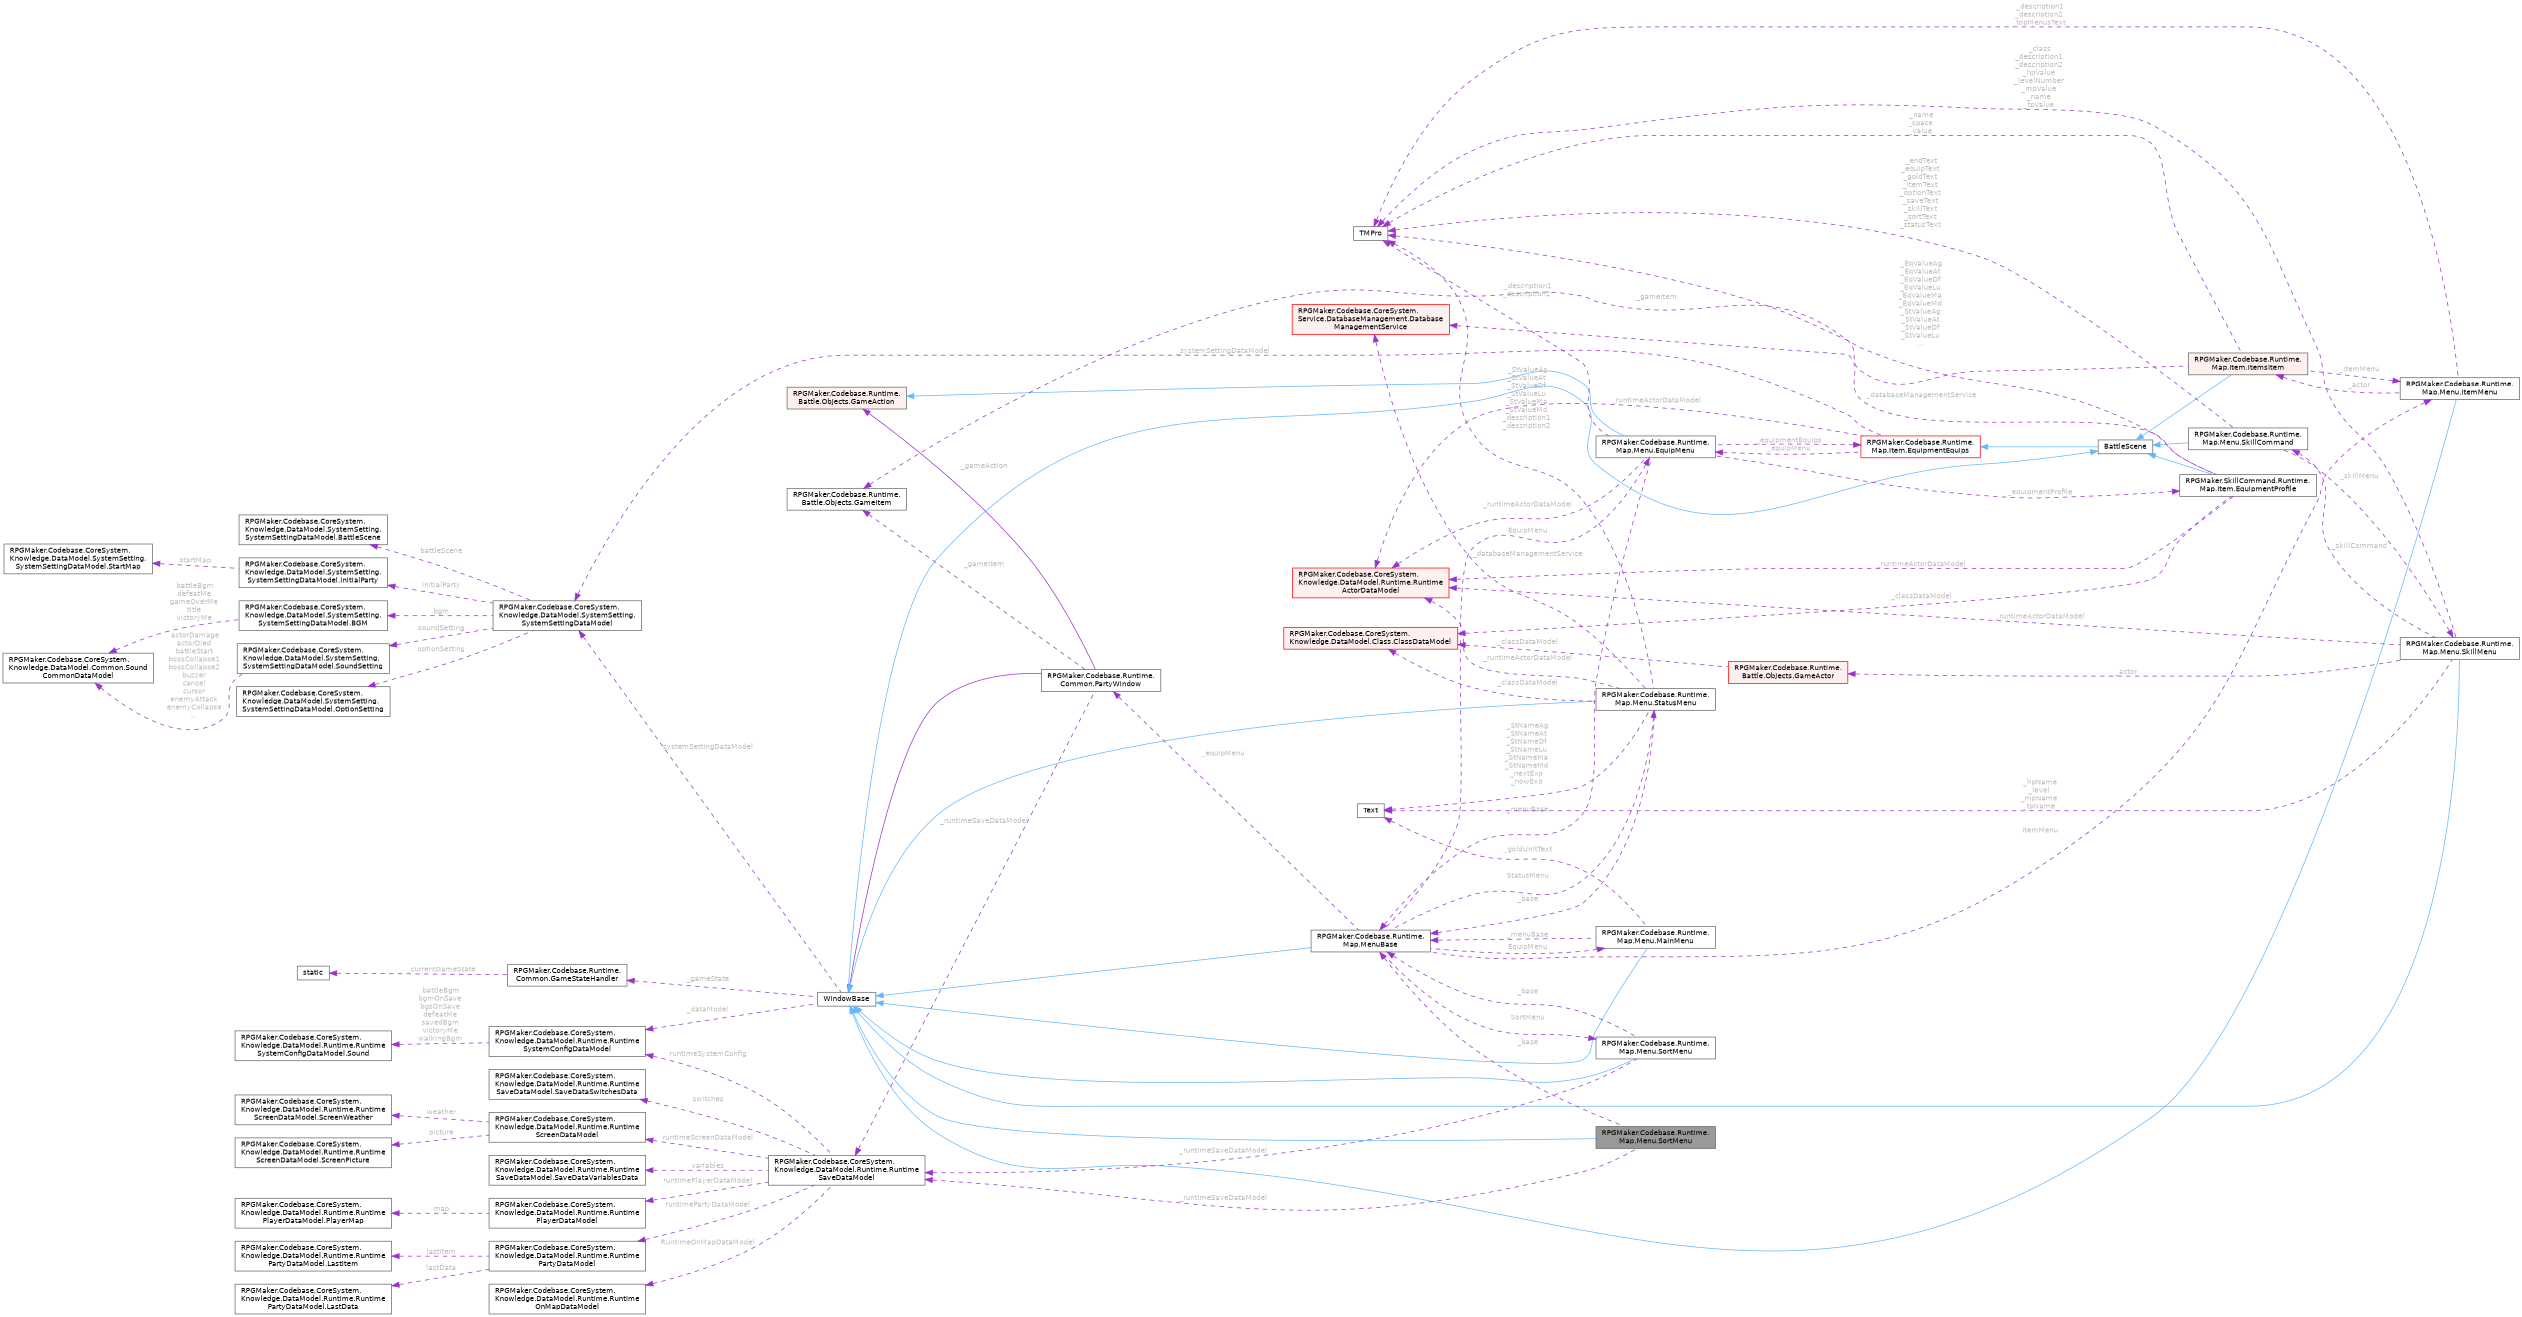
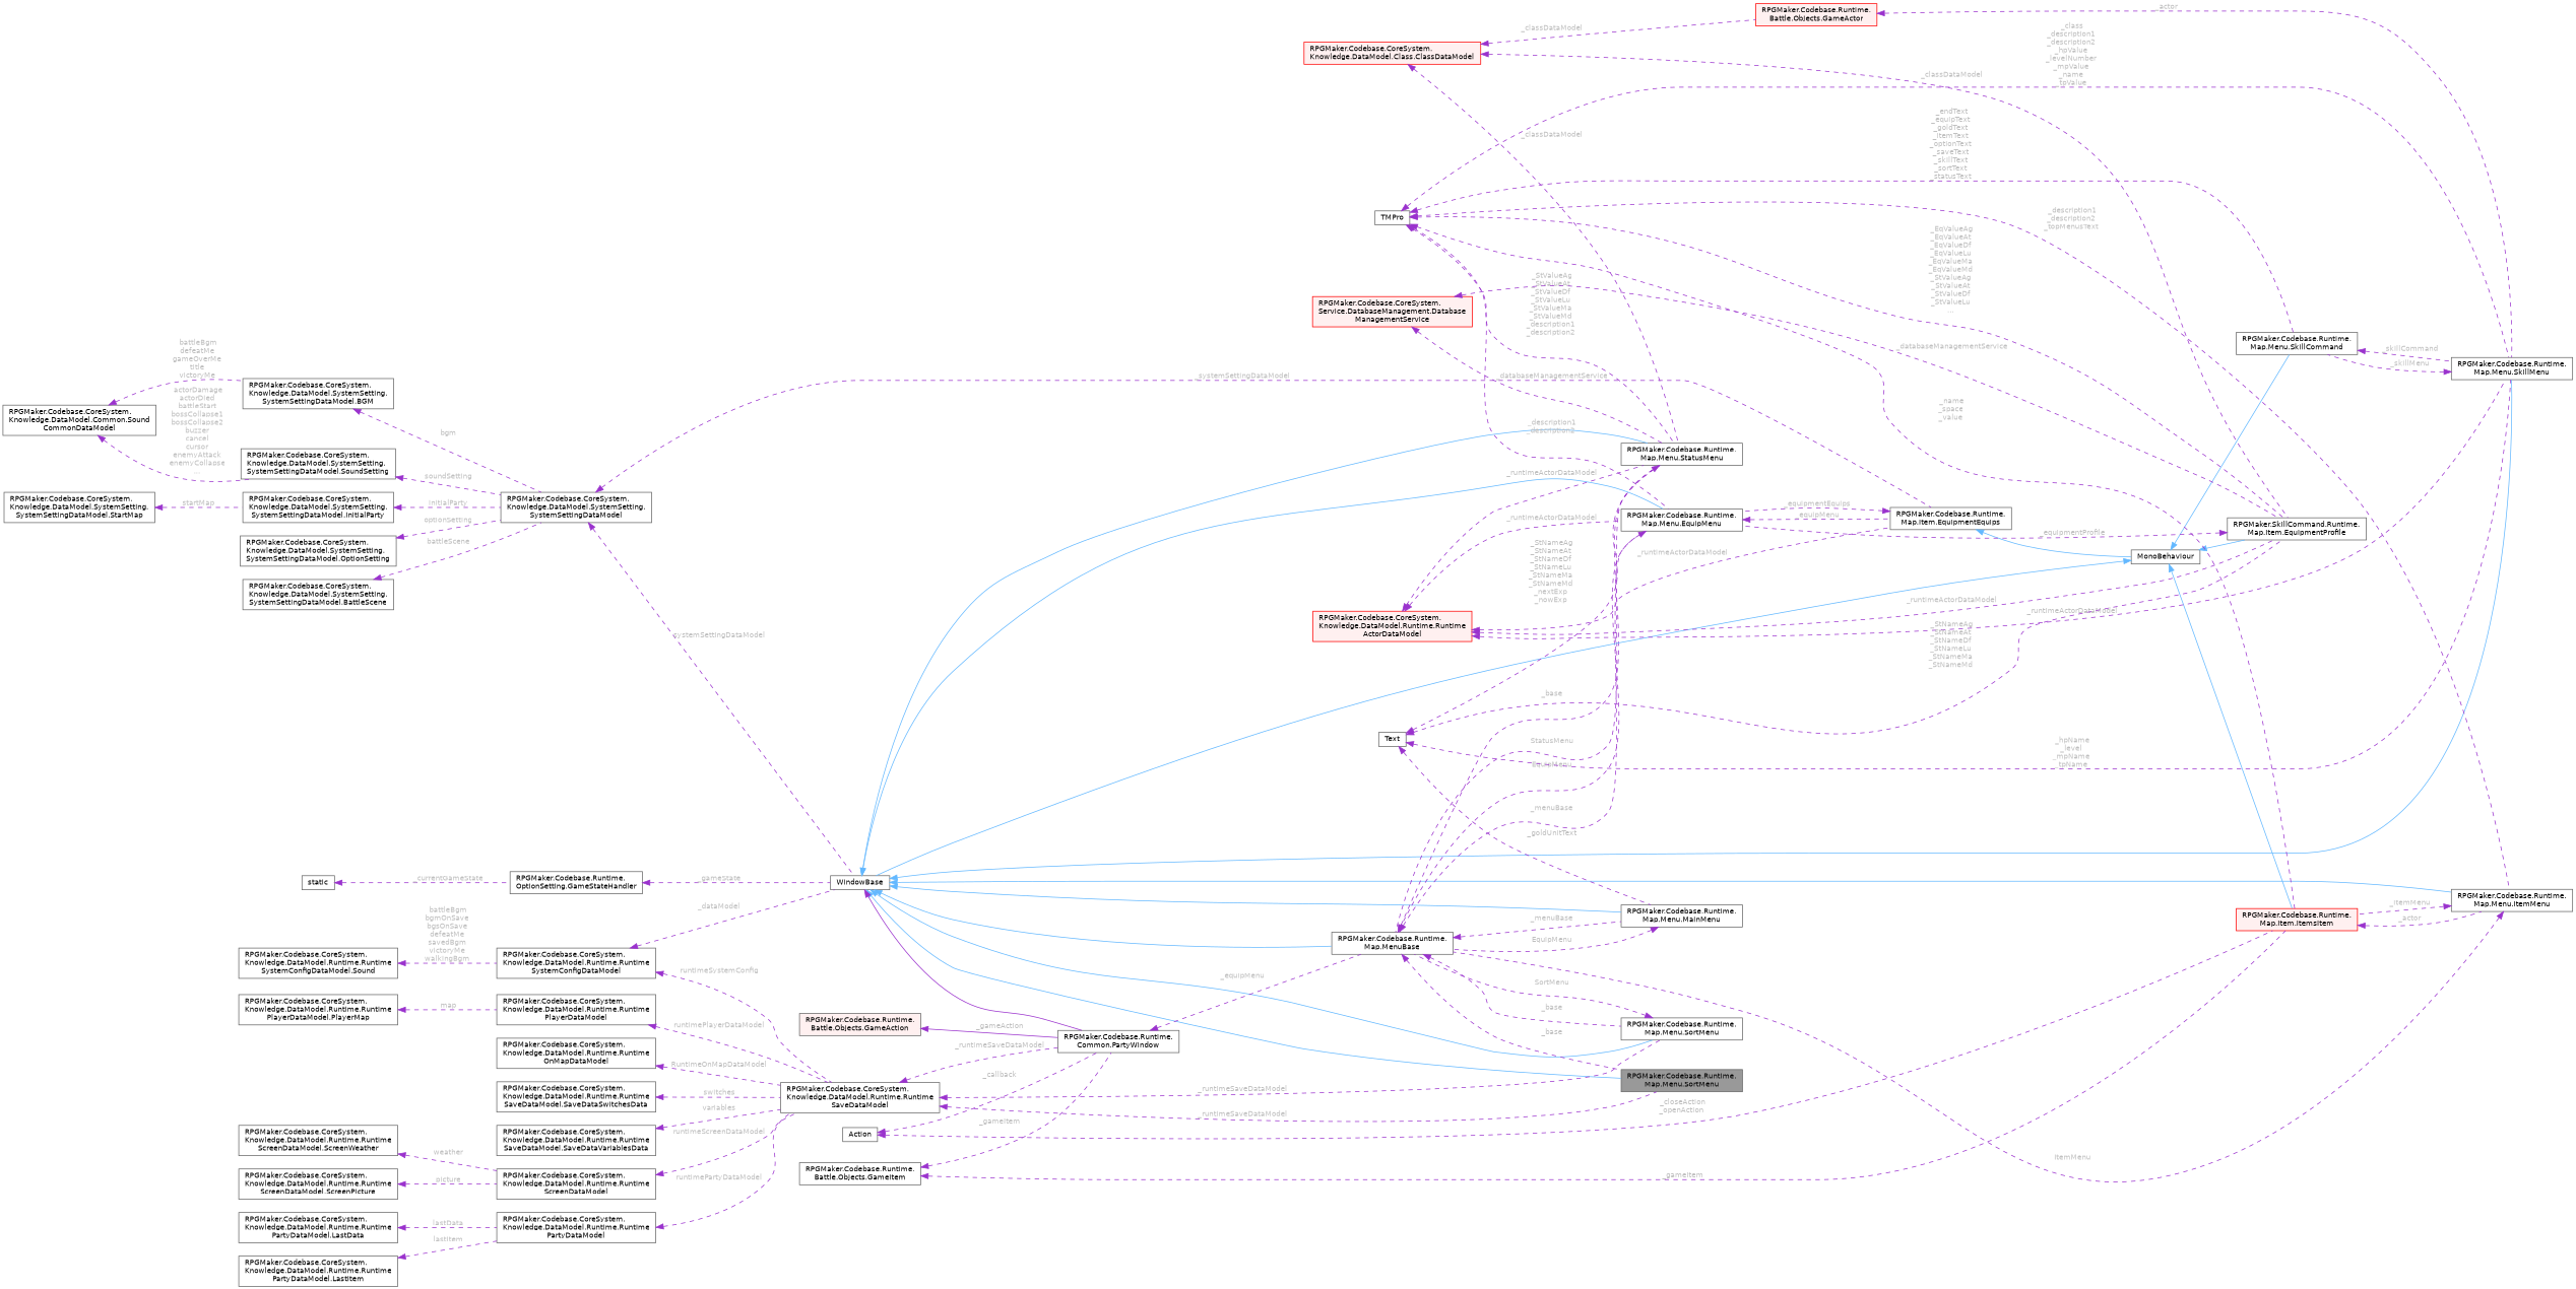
  digraph {
    rankdir=LR
    node [color=gray40 fillcolor=white fontname=Helvetica fontsize=10 shape=box style=filled]
    edge [color=darkorchid3 dir=back fontname=Helvetica fontsize=10 labelfontname=Helvetica labelfontsize=10 style=dashed fontcolor=grey]
    n1 [fillcolor=grey60 fontcolor=black height=0.2 label="RPGMaker.Codebase.Runtime.\lMap.Menu.SortMenu" width=0.4]
    n2 [height=0.2 label=WindowBase width=0.4]
    n3 [height=0.2 label="RPGMaker.Codebase.Runtime.\lMap.MenuBase" width=0.4]
    n4 [height=0.2 label="RPGMaker.Codebase.Runtime.\lCommon.PartyWindow" width=0.4]
    n5 [height=0.2 label="RPGMaker.Codebase.Runtime.\lMap.Menu.EquipMenu" width=0.4]
    n6 [height=0.2 label="RPGMaker.Codebase.Runtime.\lMap.Menu.ItemMenu" width=0.4]
    n7 [height=0.2 label="RPGMaker.Codebase.Runtime.\lMap.Menu.MainMenu" width=0.4]
    n8 [height=0.2 label="RPGMaker.Codebase.Runtime.\lMap.Menu.SkillMenu" width=0.4]
    n9 [height=0.2 label="RPGMaker.Codebase.Runtime.\lMap.Menu.SortMenu" width=0.4]
    n10 [height=0.2 label="RPGMaker.Codebase.Runtime.\lMap.Menu.StatusMenu" width=0.4]
-   n11 [color=red height=0.2 label="RPGMaker.Codebase.Runtime.\lMap.Item.EquipmentEquips" width=0.4]
-   n12 [fillcolor="#FFF0F0" height=0.2 label="RPGMaker.Codebase.Runtime.\lMap.Item.ItemsItem" width=0.4]
+   n11 [height=0.2 label="RPGMaker.Codebase.Runtime.\lMap.Item.EquipmentEquips" width=0.4]
+   n12 [color=red fillcolor="#FFF0F0" height=0.2 label="RPGMaker.Codebase.Runtime.\lMap.Item.ItemsItem" width=0.4]
    n13 [height=0.2 label="RPGMaker.Codebase.Runtime.\lMap.Menu.SkillCommand" width=0.4]
-   n14 [height=0.2 label=BattleScene width=0.4]
+   n14 [height=0.2 label=MonoBehaviour width=0.4]
    n15 [height=0.2 label="RPGMaker.SkillCommand.Runtime.\lMap.Item.EquipmentProfile" width=0.4]
-   n16 [height=0.2 label="RPGMaker.Codebase.Runtime.\lCommon.GameStateHandler" width=0.4]
+   n16 [height=0.2 label="RPGMaker.Codebase.Runtime.\lOptionSetting.GameStateHandler" width=0.4]
    n17 [height=0.2 label=static width=0.4]
    n18 [height=0.2 label="RPGMaker.Codebase.CoreSystem.\lKnowledge.DataModel.SystemSetting.\lSystemSettingDataModel" width=0.4]
    n19 [height=0.2 label="RPGMaker.Codebase.CoreSystem.\lKnowledge.DataModel.SystemSetting.\lSystemSettingDataModel.BattleScene" width=0.4]
    n20 [height=0.2 label="RPGMaker.Codebase.CoreSystem.\lKnowledge.DataModel.SystemSetting.\lSystemSettingDataModel.BGM" width=0.4]
    n21 [height=0.2 label="RPGMaker.Codebase.CoreSystem.\lKnowledge.DataModel.Common.Sound\lCommonDataModel" width=0.4]
    n22 [height=0.2 label="RPGMaker.Codebase.CoreSystem.\lKnowledge.DataModel.SystemSetting.\lSystemSettingDataModel.SoundSetting" width=0.4]
    n23 [height=0.2 label="RPGMaker.Codebase.CoreSystem.\lKnowledge.DataModel.SystemSetting.\lSystemSettingDataModel.InitialParty" width=0.4]
    n24 [height=0.2 label="RPGMaker.Codebase.CoreSystem.\lKnowledge.DataModel.SystemSetting.\lSystemSettingDataModel.StartMap" width=0.4]
    n25 [height=0.2 label="RPGMaker.Codebase.CoreSystem.\lKnowledge.DataModel.SystemSetting.\lSystemSettingDataModel.OptionSetting" width=0.4]
    n26 [height=0.2 label="RPGMaker.Codebase.CoreSystem.\lKnowledge.DataModel.Runtime.Runtime\lSystemConfigDataModel" width=0.4]
    n27 [height=0.2 label="RPGMaker.Codebase.CoreSystem.\lKnowledge.DataModel.Runtime.Runtime\lSaveDataModel" width=0.4]
    n28 [height=0.2 label="RPGMaker.Codebase.CoreSystem.\lKnowledge.DataModel.Runtime.Runtime\lSystemConfigDataModel.Sound" width=0.4]
    n29 [fillcolor="#FFF0F0" height=0.2 label="RPGMaker.Codebase.Runtime.\lBattle.Objects.GameAction" width=0.4]
    n30 [height=0.2 label="RPGMaker.Codebase.Runtime.\lBattle.Objects.GameItem" width=0.4]
    n31 [color=red fillcolor="#FFF0F0" height=0.2 label="RPGMaker.Codebase.Runtime.\lBattle.Objects.GameActor" width=0.4]
    n32 [height=0.2 label="RPGMaker.Codebase.CoreSystem.\lKnowledge.DataModel.Runtime.Runtime\lPartyDataModel" width=0.4]
    n33 [height=0.2 label="RPGMaker.Codebase.CoreSystem.\lKnowledge.DataModel.Runtime.Runtime\lPartyDataModel.LastItem" width=0.4]
    n34 [height=0.2 label="RPGMaker.Codebase.CoreSystem.\lKnowledge.DataModel.Runtime.Runtime\lPartyDataModel.LastData" width=0.4]
    n35 [height=0.2 label="RPGMaker.Codebase.CoreSystem.\lKnowledge.DataModel.Runtime.Runtime\lPlayerDataModel" width=0.4]
    n36 [height=0.2 label="RPGMaker.Codebase.CoreSystem.\lKnowledge.DataModel.Runtime.Runtime\lPlayerDataModel.PlayerMap" width=0.4]
    n37 [height=0.2 label="RPGMaker.Codebase.CoreSystem.\lKnowledge.DataModel.Runtime.Runtime\lOnMapDataModel" width=0.4]
    n38 [height=0.2 label="RPGMaker.Codebase.CoreSystem.\lKnowledge.DataModel.Runtime.Runtime\lSaveDataModel.SaveDataSwitchesData" width=0.4]
    n39 [height=0.2 label="RPGMaker.Codebase.CoreSystem.\lKnowledge.DataModel.Runtime.Runtime\lSaveDataModel.SaveDataVariablesData" width=0.4]
    n40 [height=0.2 label="RPGMaker.Codebase.CoreSystem.\lKnowledge.DataModel.Runtime.Runtime\lScreenDataModel" width=0.4]
    n41 [height=0.2 label="RPGMaker.Codebase.CoreSystem.\lKnowledge.DataModel.Runtime.Runtime\lScreenDataModel.ScreenPicture" width=0.4]
    n42 [height=0.2 label="RPGMaker.Codebase.CoreSystem.\lKnowledge.DataModel.Runtime.Runtime\lScreenDataModel.ScreenWeather" width=0.4]
+   n43 [height=0.2 label=Action width=0.4]
    n44 [height=0.2 label=TMPro width=0.4]
    n45 [color=red fillcolor="#FFF0F0" height=0.2 label="RPGMaker.Codebase.CoreSystem.\lKnowledge.DataModel.Runtime.Runtime\lActorDataModel" width=0.4]
    n46 [color=red fillcolor="#FFF0F0" height=0.2 label="RPGMaker.Codebase.CoreSystem.\lKnowledge.DataModel.Class.ClassDataModel" width=0.4]
    n47 [color=red fillcolor="#FFF0F0" height=0.2 label="RPGMaker.Codebase.CoreSystem.\lService.DatabaseManagement.Database\lManagementService" width=0.4]
    n48 [height=0.2 label=Text width=0.4]
    n2 -> n1 [color=steelblue1 style=solid fontcolor=""]
    n2 -> n3 [color=steelblue1 style=solid fontcolor=""]
    n2 -> n4 [style=solid fontcolor=""]
-   n29 -> n5 [color=steelblue1 style=solid fontcolor=""]
+   n2 -> n5 [color=steelblue1 style=solid fontcolor=""]
    n2 -> n6 [color=steelblue1 style=solid fontcolor=""]
    n2 -> n7 [color=steelblue1 style=solid fontcolor=""]
    n2 -> n8 [color=steelblue1 style=solid fontcolor=""]
    n2 -> n9 [color=steelblue1 style=solid fontcolor=""]
    n2 -> n10 [color=steelblue1 style=solid fontcolor=""]
    n3 -> n1 [label=" _base"]
    n3 -> n5 [label=" _menuBase"]
    n3 -> n7 [label=" _menuBase"]
    n3 -> n9 [label=" _base"]
    n3 -> n10 [label=" _base"]
    n4 -> n3 [label=" _equipMenu"]
    n5 -> n3 [label=" EquipMenu"]
    n5 -> n11 [label=" _equipMenu"]
    n6 -> n3 [label=" ItemMenu"]
    n6 -> n12 [label=" _itemMenu"]
    n7 -> n3 [label=" EquipMenu"]
    n8 -> n13 [label=" _skillMenu"]
    n9 -> n3 [label=" SortMenu"]
    n10 -> n3 [label=" StatusMenu"]
    n11 -> n5 [label=" _equipmentEquips"]
    n11 -> n14 [color=steelblue1 style=solid fontcolor=""]
    n12 -> n6 [label=" _actor"]
    n13 -> n8 [label=" _skillCommand"]
    n14 -> n2 [color=steelblue1 style=solid fontcolor=""]
    n14 -> n12 [color=steelblue1 style=solid fontcolor=""]
    n14 -> n13 [color=steelblue1 style=solid fontcolor=""]
    n14 -> n15 [color=steelblue1 style=solid fontcolor=""]
    n15 -> n5 [label=" _equipmentProfile"]
    n16 -> n2 [label=" _gameState"]
    n17 -> n16 [label=" _currentGameState"]
    n18 -> n2 [label=" systemSettingDataModel"]
    n18 -> n11 [label=" _systemSettingDataModel"]
    n19 -> n18 [label=" battleScene"]
    n20 -> n18 [label=" bgm"]
    n21 -> n20 [label=" battleBgm\ndefeatMe\ngameOverMe\ntitle\nvictoryMe"]
    n21 -> n22 [label=" actorDamage\nactorDied\nbattleStart\nbossCollapse1\nbossCollapse2\nbuzzer\ncancel\ncursor\nenemyAttack\nenemyCollapse\n..."]
    n22 -> n18 [label=" soundSetting"]
    n23 -> n18 [label=" initialParty"]
    n24 -> n23 [label=" startMap"]
    n25 -> n18 [label=" optionSetting"]
    n26 -> n2 [label=" _dataModel"]
    n26 -> n27 [label=" runtimeSystemConfig"]
    n27 -> n1 [label=" _runtimeSaveDataModel"]
    n27 -> n4 [label=" _runtimeSaveDataModel"]
    n27 -> n9 [label=" _runtimeSaveDataModel"]
    n28 -> n26 [label=" battleBgm\nbgmOnSave\nbgsOnSave\ndefeatMe\nsavedBgm\nvictoryMe\nwalkingBgm"]
    n29 -> n4 [label=" _gameAction" style=solid]
    n30 -> n4 [label=" _gameItem"]
    n30 -> n12 [label=" _gameItem"]
    n31 -> n8 [label=" _actor"]
    n32 -> n27 [label=" runtimePartyDataModel"]
    n33 -> n32 [label=" lastItem"]
    n34 -> n32 [label=" lastData"]
    n35 -> n27 [label=" runtimePlayerDataModel"]
    n36 -> n35 [label=" map"]
    n37 -> n27 [label=" RuntimeOnMapDataModel"]
    n38 -> n27 [label=" switches"]
    n39 -> n27 [label=" variables"]
    n40 -> n27 [label=" runtimeScreenDataModel"]
    n41 -> n40 [label=" picture"]
    n42 -> n40 [label=" weather"]
+   n43 -> n4 [label=" _callback"]
+   n43 -> n12 [label=" _closeAction\n_openAction"]
    n44 -> n5 [label=" _description1\n_description2"]
    n44 -> n6 [label=" _description1\n_description2\n_topMenusText"]
    n44 -> n8 [label=" _class\n_description1\n_description2\n_hpValue\n_levelNumber\n_mpValue\n_name\n_tpValue"]
    n44 -> n10 [label=" _StValueAg\n_StValueAt\n_StValueDf\n_StValueLu\n_StValueMa\n_StValueMd\n_description1\n_description2"]
    n44 -> n12 [label=" _name\n_space\n_value"]
    n44 -> n13 [label=" _endText\n_equipText\n_goldText\n_itemText\n_optionText\n_saveText\n_skillText\n_sortText\n_statusText"]
    n44 -> n15 [label=" _EqValueAg\n_EqValueAt\n_EqValueDf\n_EqValueLu\n_EqValueMa\n_EqValueMd\n_StValueAg\n_StValueAt\n_StValueDf\n_StValueLu\n..."]
    n45 -> n5 [label=" _runtimeActorDataModel"]
    n45 -> n8 [label=" _runtimeActorDataModel"]
    n45 -> n10 [label=" _runtimeActorDataModel"]
    n45 -> n11 [label=" _runtimeActorDataModel"]
    n45 -> n15 [label=" _runtimeActorDataModel"]
    n46 -> n10 [label=" _classDataModel"]
    n46 -> n15 [label=" _classDataModel"]
    n46 -> n31 [label=" _classDataModel"]
    n47 -> n10 [label=" _databaseManagementService"]
    n47 -> n15 [label=" _databaseManagementService"]
    n48 -> n7 [label=" _goldUnitText"]
    n48 -> n8 [label=" _hpName\n_level\n_mpName\n_tpName"]
    n48 -> n10 [label=" _StNameAg\n_StNameAt\n_StNameDf\n_StNameLu\n_StNameMa\n_StNameMd\n_nextExp\n_nowExp"]
+   n48 -> n15 [label=" _StNameAg\n_StNameAt\n_StNameDf\n_StNameLu\n_StNameMa\n_StNameMd"]
  }
